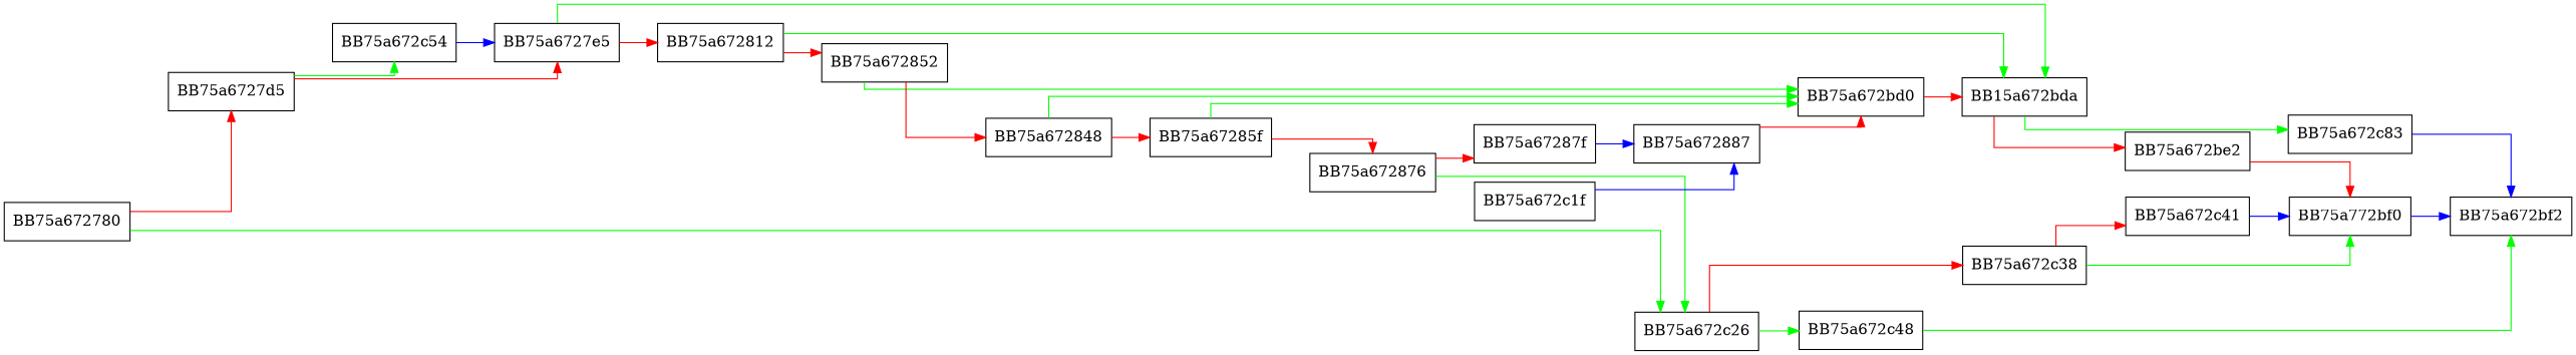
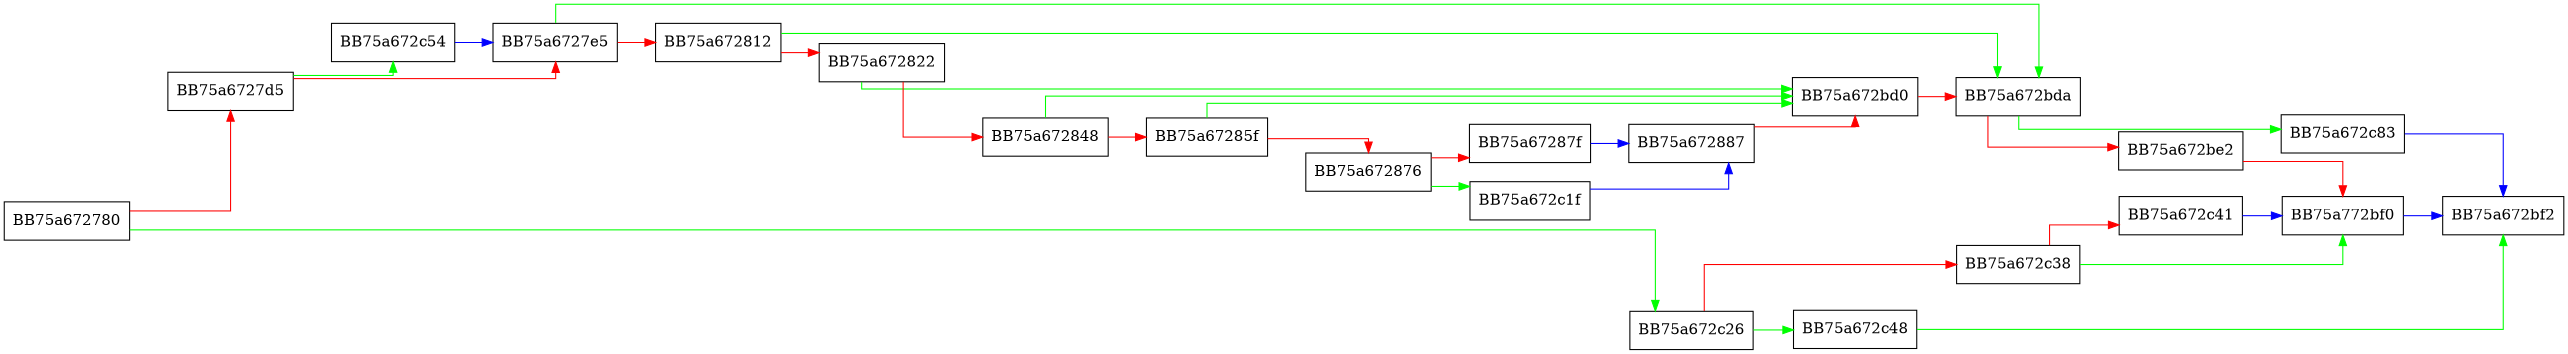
  digraph {
    rankdir=LR
    splines=ortho
    node [shape=box]
    edge [color=red]
    BB75a672780
    BB75a672c26
    BB75a6727d5
    BB75a672c48
    BB75a672c38
    BB75a672c54
    BB75a6727e5
    BB75a672bf2
    n9 [label=BB75a772bf0]
    BB75a672c41
-   BB75a672bda [label=BB15a672bda]
+   BB75a672bda
    BB75a672812
    BB75a672c83
    BB75a672be2
-   BB75a672822 [label=BB75a672852]
+   BB75a672822
    BB75a672bd0
    BB75a672848
    BB75a67285f
    BB75a672876
    BB75a672c1f
    BB75a67287f
    BB75a672887
    BB75a672780 -> BB75a672c26 [color=green]
    BB75a672780 -> BB75a6727d5
    BB75a672c26 -> BB75a672c48 [color=green]
    BB75a672c26 -> BB75a672c38
    BB75a6727d5 -> BB75a672c54 [color=green]
    BB75a6727d5 -> BB75a6727e5
    BB75a672c48 -> BB75a672bf2 [color=green]
    BB75a672c38 -> n9 [color=green]
    BB75a672c38 -> BB75a672c41
    BB75a672c54 -> BB75a6727e5 [color=blue]
    BB75a6727e5 -> BB75a672bda [color=green]
    BB75a6727e5 -> BB75a672812
    n9 -> BB75a672bf2 [color=blue]
    BB75a672c41 -> n9 [color=blue]
    BB75a672bda -> BB75a672c83 [color=green]
    BB75a672bda -> BB75a672be2
    BB75a672812 -> BB75a672bda [color=green]
    BB75a672812 -> BB75a672822
    BB75a672c83 -> BB75a672bf2 [color=blue]
    BB75a672be2 -> n9
    BB75a672822 -> BB75a672bd0 [color=green]
    BB75a672822 -> BB75a672848
    BB75a672bd0 -> BB75a672bda
    BB75a672848 -> BB75a672bd0 [color=green]
    BB75a672848 -> BB75a67285f
    BB75a67285f -> BB75a672bd0 [color=green]
    BB75a67285f -> BB75a672876
-   BB75a672876 -> BB75a672c26 [color=green]
+   BB75a672876 -> BB75a672c1f [color=green]
    BB75a672876 -> BB75a67287f
    BB75a672c1f -> BB75a672887 [color=blue]
    BB75a67287f -> BB75a672887 [color=blue]
    BB75a672887 -> BB75a672bd0
  }
